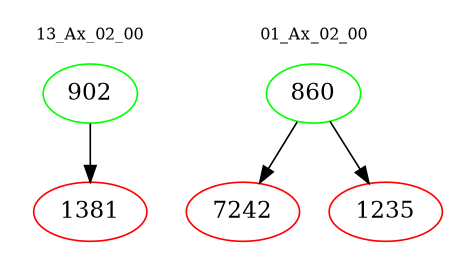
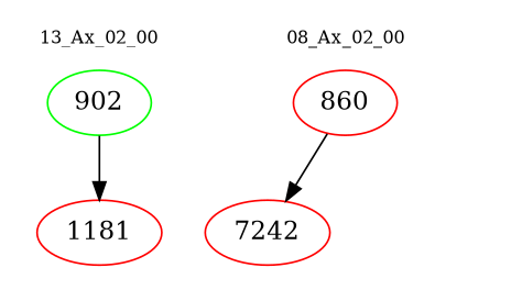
  digraph {
    node [color=red]
    edge [color=black]
    n1 [color=green label=902]
-   n2 [label=1381]
-   n3 [color=green label=860]
+   n2 [label=1181]
+   n3 [label=860]
    n4 [label=7242]
-   n5 [label=1235]
    subgraph cluster_1 {
      color=white
      fontsize=10
      label="13_Ax_02_00"
      n1
      n2
    }
    subgraph cluster_2 {
      color=white
      fontsize=10
-     label="01_Ax_02_00"
+     label="08_Ax_02_00"
      n3
      n4
-     n5
    }
    n1 -> n2
    n3 -> n4
-   n3 -> n5
  }
